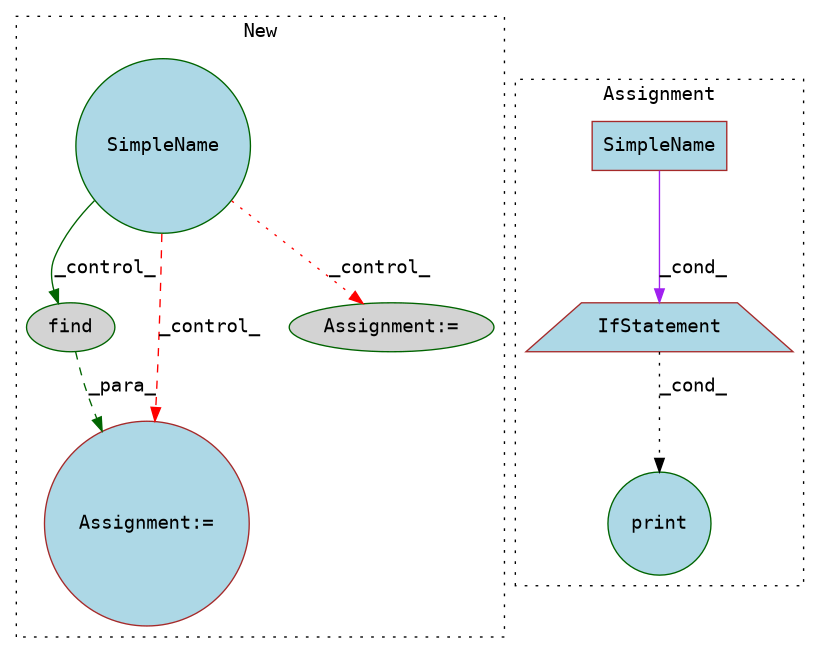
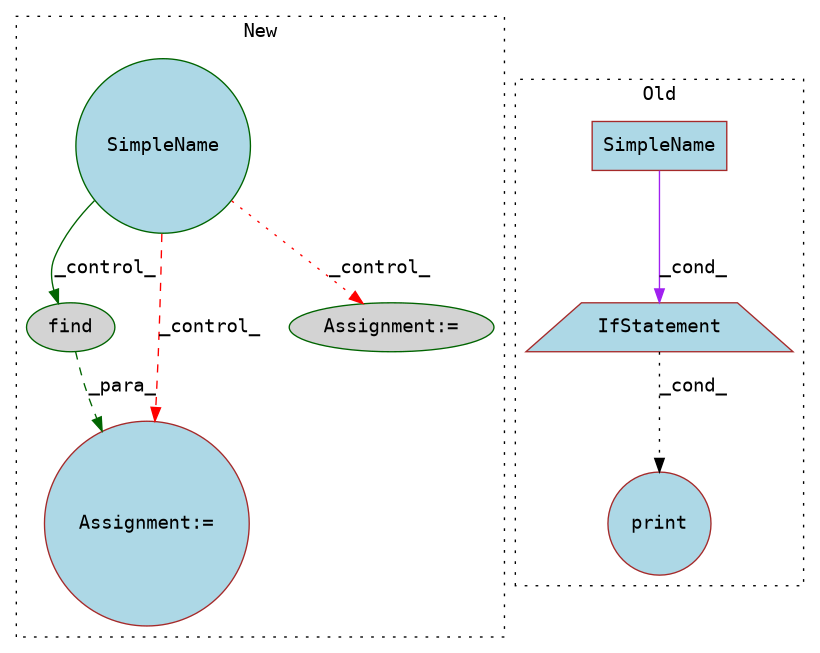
  digraph {
    fontname="DejaVu Sans Mono"
    node [a=32 color=brown fillcolor=lightblue fontname="DejaVu Sans Mono" shape=circle style=filled]
    edge [color=darkgreen fontname="DejaVu Sans Mono" style=dashed]
    n1 [color=darkgreen fillcolor=lightgrey l="5,1" label=find s="5726,5735" shape=ellipse]
    n2 [a=7 l=1 label="Assignment:=" s=5716]
    n3 [a=42 color=darkgreen label=SimpleName]
    n4 [a=7 color=darkgreen fillcolor=lightgrey l=1 label="Assignment:=" s=5682 shape=ellipse]
-   n5 [color=darkgreen l="6,1" label=print s="4716,4750"]
+   n5 [l="6,1" label=print s="4716,4750"]
    n6 [a=25 l="12,2" label=IfStatement s="4580,4624" shape=trapezium]
    n7 [a=42 label=SimpleName shape=box]
    subgraph cluster_1 {
      label=New
      style=dotted
      n1
      n2
      n3
      n4
    }
    subgraph cluster_2 {
-     label=Assignment
+     label=Old
      style=dotted
      n5
      n6
      n7
    }
    n1 -> n2 [label=_para_]
    n3 -> n1 [label=_control_ style=solid]
    n3 -> n2 [color=red label=_control_]
    n3 -> n4 [color=red label=_control_ style=dotted]
    n6 -> n5 [color=black label=_cond_ style=dotted]
    n7 -> n6 [color=purple label=_cond_ style=solid]
  }
